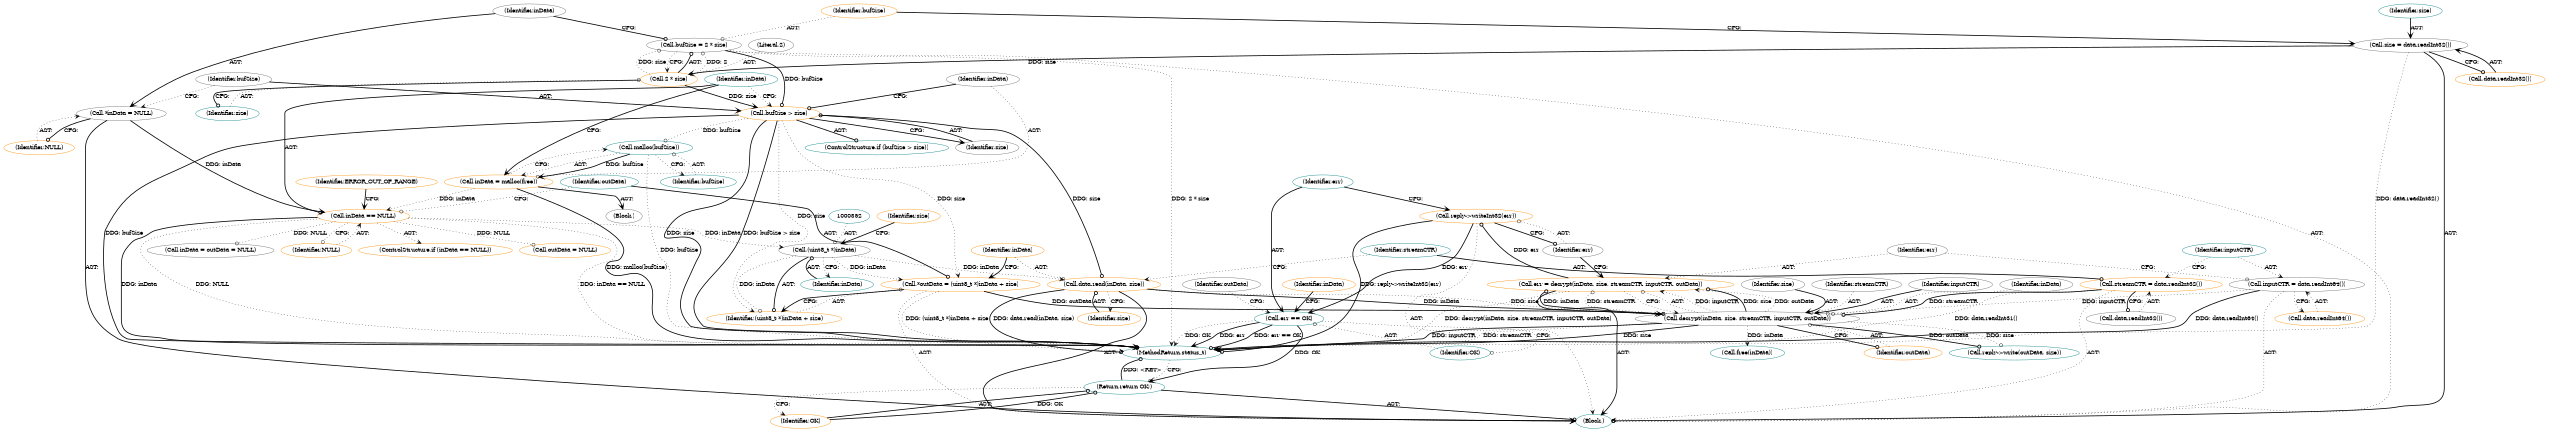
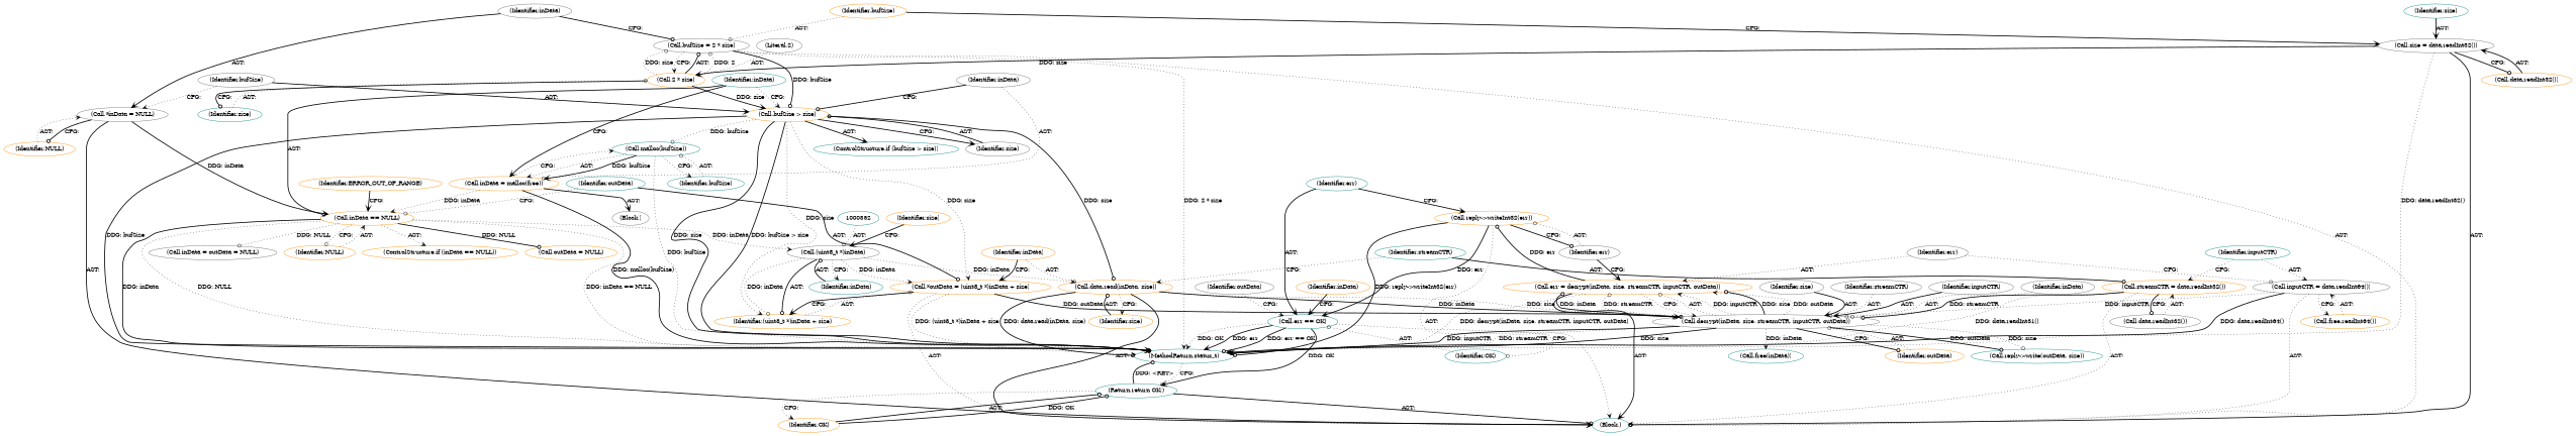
  digraph {
    node [color=darkorange]
    edge [arrowhead=vee style=dotted]
    n1 [label="(Call,reply->writeInt32(err))"]
    n2 [color=teal label="(Call,err == OK)"]
    n3 [color=teal label="(Block,)"]
    n4 [color=gray40 label="(Identifier,err)"]
    n5 [color=teal label="(MethodReturn,status_t)"]
    n6 [color=teal label="(Return,return OK;)"]
    n7 [color=teal label="(Identifier,OK)"]
    n8 [label="(Call,err = decrypt(inData, size, streamCTR, inputCTR, outData))"]
    n9 [color=gray40 label="(Call,decrypt(inData, size, streamCTR, inputCTR, outData))"]
    n10 [color=teal label="(Call,free(inData))"]
    n11 [label="(Identifier,outData)"]
    n12 [color=teal label="(Call,reply->write(outData, size))"]
    n13 [label="(Call,data.read(inData, size))"]
    n14 [label="(Identifier,size)"]
    n15 [color=gray40 label="(Call,(uint8_t *)inData)"]
    n16 [label="(Call,*outData = (uint8_t *)inData + size)"]
    n17 [color=teal label="(Identifier,inData)"]
    n18 [label="(Identifier,(uint8_t *)inData + size)"]
    n19 [label="(Call,inData == NULL)"]
    n20 [label="(ControlStructure,if (inData == NULL))"]
    n21 [label="(Identifier,NULL)"]
    n22 [label="(Call,outData = NULL)"]
    n23 [color=gray40 label="(Call,inData = outData = NULL)"]
    n24 [color=gray40 label="(Call,*inData = NULL)"]
    n25 [label="(Identifier,NULL)"]
    n26 [label="(Call,inData = malloc(free))"]
    n27 [color=teal label="(Call,malloc(bufSize))"]
    n28 [color=gray40 label="(Block,)"]
    n29 [color=teal label="(Identifier,bufSize)"]
    n30 [label="(Call,bufSize > size)"]
    n31 [color=teal label="(ControlStructure,if (bufSize > size))"]
    n32 [color=gray40 label="(Identifier,size)"]
    n33 [color=gray40 label="(Call,bufSize = 2 * size)"]
    n34 [label="(Call,2 * size)"]
    n35 [color=teal label="(Identifier,size)"]
    n36 [color=gray40 label="(Call,size = data.readInt32())"]
    n37 [label="(Call,data.readInt32())"]
    n38 [label="(Call,streamCTR = data.readInt32())"]
    n39 [color=gray40 label="(Call,data.readInt32())"]
    n40 [color=gray40 label="(Call,inputCTR = data.readInt64())"]
-   n41 [label="(Call,data.readInt64())"]
+   n41 [label="(Call,free.readInt64())"]
    n42 [label="(Identifier,OK)"]
    n43 [label="(Identifier,ERROR_OUT_OF_RANGE)"]
    n44 [color=teal label="(Identifier,size)"]
    n45 [color=gray40 label="(Literal,2)"]
    n46 [color=teal label="(Identifier,inData)"]
    n47 [color=gray40 label="(Identifier,err)"]
    n48 [label="(Identifier,inData)"]
    n49 [color=gray40 label="(Identifier,inData)"]
    n50 [color=gray40 label="(Identifier,size)"]
    n51 [label="(Identifier,size)"]
    n52 [color=gray40 label="(Identifier,bufSize)"]
    n53 [color=gray40 label="(Identifier,streamCTR)"]
    n54 [color=teal label="(Identifier,err)"]
    n55 [color=teal label="(Identifier,inputCTR)"]
    n56 [color=gray40 label="(Identifier,inputCTR)"]
    n57 [color=teal label="(Identifier,outData)"]
    n58 [color=gray40 label="(Identifier,inData)"]
    n59 [label="(Identifier,inData)"]
    n60 [color=gray40 label="(Identifier,outData)"]
    n61 [color=teal label="(Identifier,streamCTR)"]
    n62 [label="(Identifier,bufSize)"]
    n63 [color=gray40 label="(Identifier,inData)"]
    1000352 [color=teal]
    n1 -> n2 [label="DDG: err" style=bold]
    n1 -> n3 [label="AST: "]
    n1 -> n4 [arrowhead=odot label="CFG: " style=bold]
    n1 -> n5 [arrowhead=odot label="DDG: reply->writeInt32(err)" style=bold]
    n2 -> n5 [label="DDG: OK"]
    n2 -> n5 [label="DDG: err" style=bold]
    n2 -> n5 [arrowhead=odot label="DDG: err == OK" style=bold]
    n2 -> n6 [label="DDG: OK" style=bold]
    n2 -> n7 [arrowhead=odot label="CFG: "]
    n4 -> n1 [arrowhead=odot label="AST: "]
    n4 -> n8 [label="CFG: " style=bold]
    n5 -> n6 [arrowhead=odot label="CFG: "]
    n6 -> n3 [arrowhead=odot label="AST: " style=bold]
    n6 -> n5 [arrowhead=odot label="DDG: <RET>" style=bold]
    n6 -> n42 [label="CFG: "]
    n7 -> n2 [arrowhead=odot label="AST: "]
    n8 -> n1 [arrowhead=odot label="DDG: err" style=bold]
    n8 -> n3 [label="AST: " style=bold]
    n8 -> n5 [label="DDG: decrypt(inData, size, streamCTR, inputCTR, outData)"]
    n8 -> n9 [label="CFG: "]
    n9 -> n5 [arrowhead=odot label="DDG: inputCTR" style=bold]
    n9 -> n5 [label="DDG: streamCTR"]
    n9 -> n5 [label="DDG: size" style=bold]
    n9 -> n8 [arrowhead=odot label="AST: "]
    n9 -> n8 [label="DDG: inputCTR"]
    n9 -> n8 [arrowhead=odot label="DDG: size" style=bold]
    n9 -> n8 [label="DDG: outData"]
    n9 -> n8 [arrowhead=odot label="DDG: inData" style=bold]
    n9 -> n8 [arrowhead=odot label="DDG: streamCTR"]
    n9 -> n10 [label="DDG: inData"]
    n9 -> n11 [arrowhead=odot label="CFG: " style=bold]
    n9 -> n12 [arrowhead=odot label="DDG: outData" style=bold]
    n9 -> n12 [arrowhead=odot label="DDG: size"]
    n11 -> n9 [arrowhead=odot label="AST: "]
    n13 -> n3 [label="AST: " style=bold]
    n13 -> n5 [arrowhead=odot label="DDG: data.read(inData, size)" style=bold]
    n13 -> n9 [label="DDG: inData" style=bold]
    n13 -> n9 [label="DDG: size"]
    n13 -> n14 [label="CFG: "]
    n14 -> n13 [arrowhead=odot label="AST: " style=bold]
    n15 -> n13 [label="DDG: inData"]
    n15 -> n16 [label="DDG: inData"]
    n15 -> n17 [label="CFG: "]
    n15 -> n18 [arrowhead=odot label="AST: " style=bold]
    n15 -> n18 [arrowhead=odot label="DDG: inData"]
    n16 -> n3 [label="AST: "]
    n16 -> n5 [label="DDG: (uint8_t *)inData + size"]
    n16 -> n9 [arrowhead=odot label="DDG: outData" style=bold]
    n16 -> n18 [label="CFG: " style=bold]
    n17 -> n15 [arrowhead=odot label="AST: " style=bold]
    n18 -> n16 [arrowhead=odot label="AST: "]
    n19 -> n5 [arrowhead=odot label="DDG: inData == NULL"]
    n19 -> n5 [arrowhead=odot label="DDG: inData" style=bold]
    n19 -> n5 [label="DDG: NULL"]
    n19 -> n15 [label="DDG: inData"]
    n19 -> n20 [label="AST: "]
    n19 -> n21 [arrowhead=odot label="CFG: "]
-   n19 -> n22 [arrowhead=odot label="DDG: NULL"]
+   n19 -> n22 [arrowhead=odot label="DDG: NULL" style=bold]
    n19 -> n23 [arrowhead=odot label="DDG: NULL"]
    n21 -> n19 [label="AST: "]
    n24 -> n3 [label="AST: " style=bold]
    n24 -> n19 [label="DDG: inData" style=bold]
    n24 -> n25 [arrowhead=odot label="CFG: " style=bold]
    n25 -> n24 [label="AST: "]
    n26 -> n5 [arrowhead=odot label="DDG: malloc(bufSize)" style=bold]
    n26 -> n19 [label="DDG: inData"]
    n26 -> n27 [label="CFG: "]
    n26 -> n28 [label="AST: " style=bold]
    n27 -> n5 [arrowhead=odot label="DDG: bufSize"]
    n27 -> n26 [label="AST: "]
    n27 -> n26 [label="DDG: bufSize" style=bold]
    n27 -> n29 [label="CFG: "]
    n29 -> n27 [arrowhead=odot label="AST: "]
    n30 -> n5 [label="DDG: bufSize" style=bold]
    n30 -> n5 [arrowhead=odot label="DDG: size" style=bold]
    n30 -> n5 [label="DDG: bufSize > size" style=bold]
    n30 -> n13 [arrowhead=odot label="DDG: size" style=bold]
    n30 -> n16 [label="DDG: size"]
    n30 -> n18 [label="DDG: size"]
    n30 -> n27 [arrowhead=odot label="DDG: bufSize"]
-   n30 -> n31 [arrowhead=odot label="AST: " style=bold]
+   n30 -> n31 [label="AST: " style=bold]
    n30 -> n32 [label="CFG: " style=bold]
    n32 -> n30 [arrowhead=odot label="AST: " style=bold]
    n33 -> n3 [arrowhead=odot label="AST: "]
    n33 -> n5 [label="DDG: 2 * size"]
    n33 -> n30 [arrowhead=odot label="DDG: bufSize" style=bold]
    n33 -> n34 [label="CFG: "]
    n34 -> n30 [label="DDG: size" style=bold]
    n34 -> n33 [arrowhead=odot label="AST: " style=bold]
    n34 -> n33 [arrowhead=odot label="DDG: 2"]
    n34 -> n33 [arrowhead=odot label="DDG: size"]
    n34 -> n35 [arrowhead=odot label="CFG: " style=bold]
    n35 -> n34 [arrowhead=odot label="AST: "]
    n36 -> n3 [arrowhead=odot label="AST: " style=bold]
    n36 -> n5 [label="DDG: data.readInt32()"]
    n36 -> n34 [label="DDG: size" style=bold]
    n36 -> n37 [arrowhead=odot label="CFG: " style=bold]
    n37 -> n36 [label="AST: " style=bold]
    n38 -> n3 [label="AST: "]
    n38 -> n5 [arrowhead=odot label="DDG: data.readInt31()"]
    n38 -> n9 [arrowhead=odot label="DDG: streamCTR" style=bold]
    n38 -> n39 [arrowhead=odot label="CFG: " style=bold]
    n39 -> n38 [label="AST: "]
    n40 -> n3 [arrowhead=odot label="AST: "]
    n40 -> n5 [label="DDG: data.readInt64()" style=bold]
    n40 -> n9 [arrowhead=odot label="DDG: inputCTR"]
    n40 -> n41 [label="CFG: "]
    n41 -> n40 [label="AST: "]
    n42 -> n6 [arrowhead=odot label="AST: " style=bold]
    n42 -> n6 [arrowhead=odot label="DDG: OK" style=bold]
    n43 -> n19 [label="CFG: " style=bold]
    n44 -> n36 [label="AST: " style=bold]
    n45 -> n34 [arrowhead=odot label="AST: "]
    n46 -> n19 [arrowhead=odot label="AST: " style=bold]
    n46 -> n26 [label="CFG: " style=bold]
    n46 -> n30 [label="CFG: "]
    n47 -> n8 [label="AST: "]
    n47 -> n40 [arrowhead=odot label="CFG: "]
    n48 -> n13 [arrowhead=odot label="AST: "]
    n48 -> n16 [label="CFG: " style=bold]
    n49 -> n24 [label="AST: " style=bold]
    n49 -> n33 [arrowhead=odot label="CFG: " style=bold]
    n50 -> n9 [label="AST: " style=bold]
    n51 -> n15 [label="CFG: " style=bold]
    n52 -> n24 [label="CFG: "]
    n52 -> n30 [label="AST: " style=bold]
    n53 -> n9 [arrowhead=odot label="AST: "]
    n54 -> n1 [label="CFG: " style=bold]
    n54 -> n2 [label="AST: " style=bold]
    n55 -> n38 [label="CFG: "]
    n55 -> n40 [label="AST: "]
    n56 -> n9 [label="AST: " style=bold]
    n57 -> n16 [arrowhead=odot label="AST: " style=bold]
    n57 -> n19 [arrowhead=odot label="CFG: "]
    n58 -> n9 [arrowhead=odot label="AST: "]
    n59 -> n2 [label="CFG: " style=bold]
    n60 -> n2 [label="CFG: "]
    n61 -> n13 [label="CFG: "]
    n61 -> n38 [arrowhead=odot label="AST: " style=bold]
    n62 -> n33 [arrowhead=odot label="AST: "]
    n62 -> n36 [label="CFG: " style=bold]
    n63 -> n26 [arrowhead=odot label="AST: "]
    n63 -> n30 [arrowhead=odot label="CFG: " style=bold]
    1000352 -> n15 [arrowhead=odot label="AST: "]
  }
